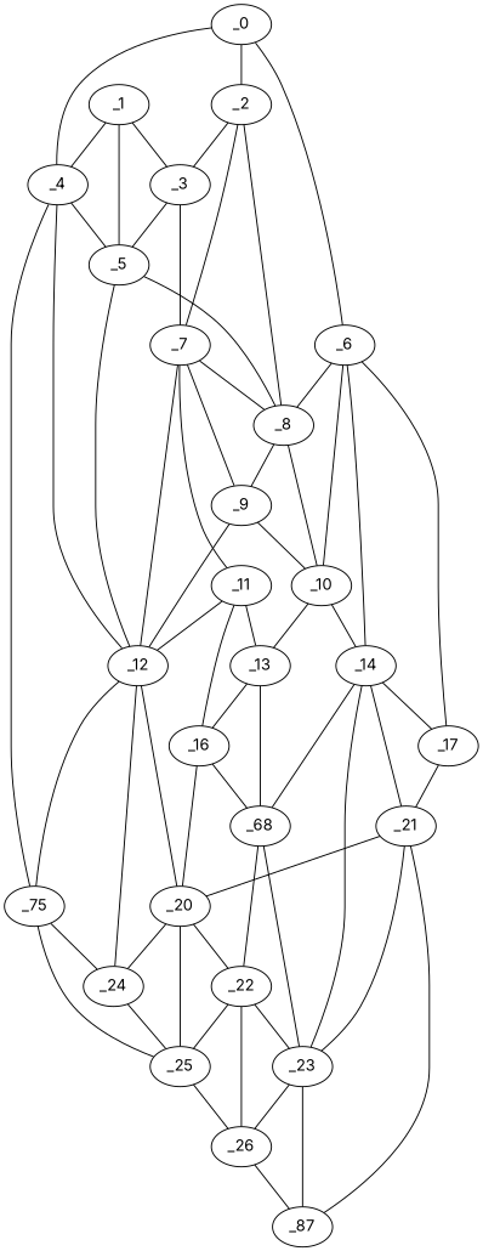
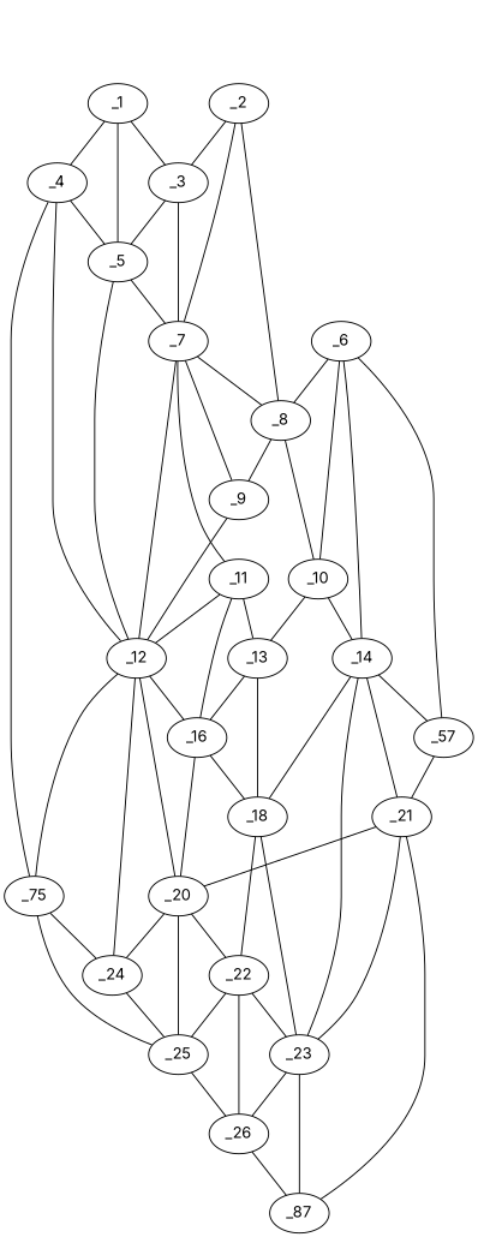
  graph {
    fontname=Inter
    node [fontname=Inter x=47 y=78]
    edge [fontname=Inter valence=2]
-   _0 [x=34 y=97]
    _2 [x=39 y=81]
    _4 [y=7]
    _6 [x=49 y=104]
    _1 [x=38 y=70]
    _3 [x=41 y=71]
    _5 [y=69]
    _8 [x=53 y=87]
    _7 [x=53 y=74]
    _12 [x=76 y=60]
    n11 [label=_75 x=79 y=8]
    _10 [x=70 y=91]
    _14 [x=77 y=99]
-   _17 [x=82 y=113]
+   _17 [x=82 y=113 label=_57]
    _9 [x=63]
    _11 [x=74 y=76]
    _16 [x=79]
    _20 [x=92 y=72]
    _24 [x=97 y=58]
    _25 [x=102 y=71]
    _13 [x=76 y=82]
-   _18 [x=88 y=80 label=_68]
+   _18 [x=88 y=80]
    _21 [x=93 y=102]
    _23 [x=96 y=86]
    _22 [x=94]
    _26 [x=103 y=79]
    n27 [label=_87 x=104 y=91]
-   _0 -- _2 [valence=1]
-   _0 -- _4 [valence=1]
-   _0 -- _6 [valence=1]
    _2 -- _3
    _2 -- _8
    _2 -- _7
    _4 -- _5
    _4 -- _12
    _4 -- n11 [valence=1]
    _6 -- _8
    _6 -- _10
    _6 -- _14
    _6 -- _17 [valence=1]
    _1 -- _4
    _1 -- _3
    _1 -- _5
    _3 -- _5
    _3 -- _7
-   _5 -- _8
+   _5 -- _7
    _5 -- _12 [valence=1]
    _8 -- _10
    _8 -- _9
    _7 -- _8 [valence=1]
    _7 -- _12
    _7 -- _9 [valence=1]
    _7 -- _11
    _12 -- n11
+   _12 -- _16 [valence=1]
    _12 -- _20 [valence=1]
    _12 -- _24
    n11 -- _24
    n11 -- _25 [valence=1]
    _10 -- _14 [valence=1]
    _10 -- _13
    _14 -- _17 [valence=1]
    _14 -- _18 [valence=1]
    _14 -- _21
    _14 -- _23
    _17 -- _21 [valence=1]
    _9 -- _12 [valence=1]
-   _9 -- _10
    _11 -- _12
    _11 -- _16
    _11 -- _13
    _16 -- _20
    _16 -- _18
    _20 -- _24
    _20 -- _25
    _20 -- _22
    _24 -- _25 [valence=1]
    _25 -- _26 [valence=1]
    _13 -- _16
    _13 -- _18
    _18 -- _23
    _18 -- _22
    _21 -- _20 [valence=1]
    _21 -- _23 [valence=1]
    _21 -- n27 [valence=1]
    _23 -- _26
    _23 -- n27
    _22 -- _25
    _22 -- _23 [valence=1]
    _22 -- _26
    _26 -- n27 [valence=1]
  }
